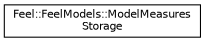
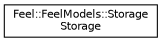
  digraph {
    rankdir=LR
-   n1 [color=black fillcolor=white fontname=Helvetica fontsize=10 height=0.2 label="Feel::FeelModels::ModelMeasures\lStorage" shape=record style=filled width=0.4]
+   n1 [color=black fillcolor=white fontname=Helvetica fontsize=10 height=0.2 label="Feel::FeelModels::Storage\lStorage" shape=record style=filled width=0.4]
  }
